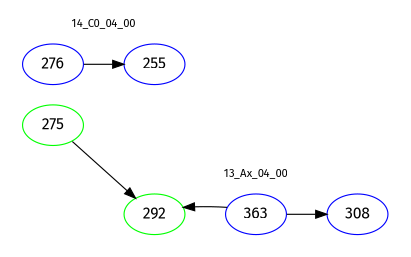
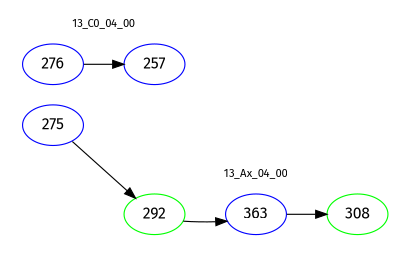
  digraph {
    fontname="Fira Sans"
    rankdir=LR
    node [color=blue fontname="Fira Sans"]
    edge [color=black fontname="Fira Sans"]
    n1 [color=green label=292]
    n2 [label=363]
-   n3 [label=308]
-   n4 [color=green label=275]
+   n3 [color=green label=308]
+   n4 [label=275]
    n5 [label=276]
-   n6 [label=255]
+   n6 [label=257]
    subgraph cluster_1 {
      color=white
      fontsize=10
      label="13_Ax_04_00"
      n1
      n2
      n3
    }
    subgraph cluster_2 {
      color=white
      fontsize=10
-     label="14_C0_04_00"
+     label="13_C0_04_00"
      n4
      n5
      n6
    }
-   n2 -> n1
+   n1 -> n2
    n2 -> n3
    n4 -> n1
    n5 -> n6
  }
